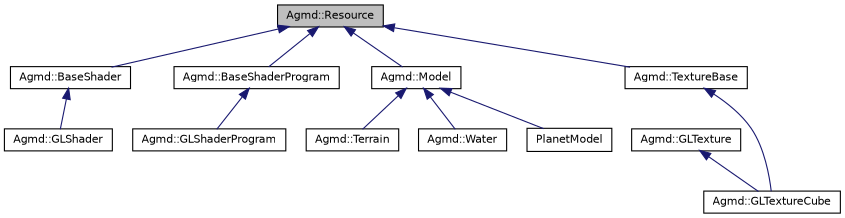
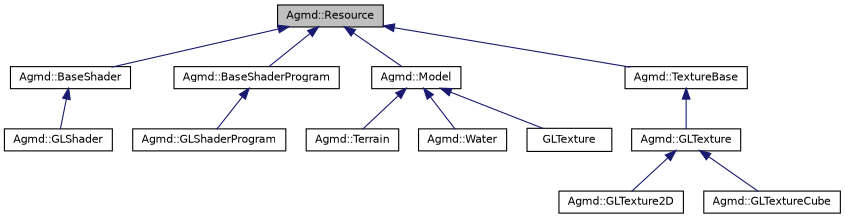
  digraph {
    rankdir=TB
    node [color=black fillcolor=white fontname=Helvetica fontsize=10 shape=record style=filled]
    edge [color=midnightblue dir=back fontname=Helvetica fontsize=10 labelfontname=Helvetica labelfontsize=10 style=solid]
    n1 [fillcolor=grey75 fontcolor=black height=0.2 label="Agmd::Resource" width=0.4]
    n2 [height=0.2 label="Agmd::BaseShader" width=0.4]
    n3 [height=0.2 label="Agmd::BaseShaderProgram" width=0.4]
    n4 [height=0.2 label="Agmd::Model" width=0.4]
    n5 [height=0.2 label="Agmd::TextureBase" width=0.4]
    n6 [height=0.2 label="Agmd::GLShader" width=0.4]
    n7 [height=0.2 label="Agmd::GLShaderProgram" width=0.4]
    n8 [height=0.2 label="Agmd::Terrain" width=0.4]
    n9 [height=0.2 label="Agmd::Water" width=0.4]
-   n10 [height=0.2 label=PlanetModel width=0.4]
+   n10 [height=0.2 label=GLTexture width=0.4]
    n11 [height=0.2 label="Agmd::GLTexture" width=0.4]
+   n12 [height=0.2 label="Agmd::GLTexture2D" width=0.4]
    n13 [height=0.2 label="Agmd::GLTextureCube" width=0.4]
    n1 -> n2
    n1 -> n3
    n1 -> n4
    n1 -> n5
    n2 -> n6
    n3 -> n7
    n4 -> n8
    n4 -> n9
    n4 -> n10
-   n5 -> n13
+   n5 -> n11
+   n11 -> n12
    n11 -> n13
  }
